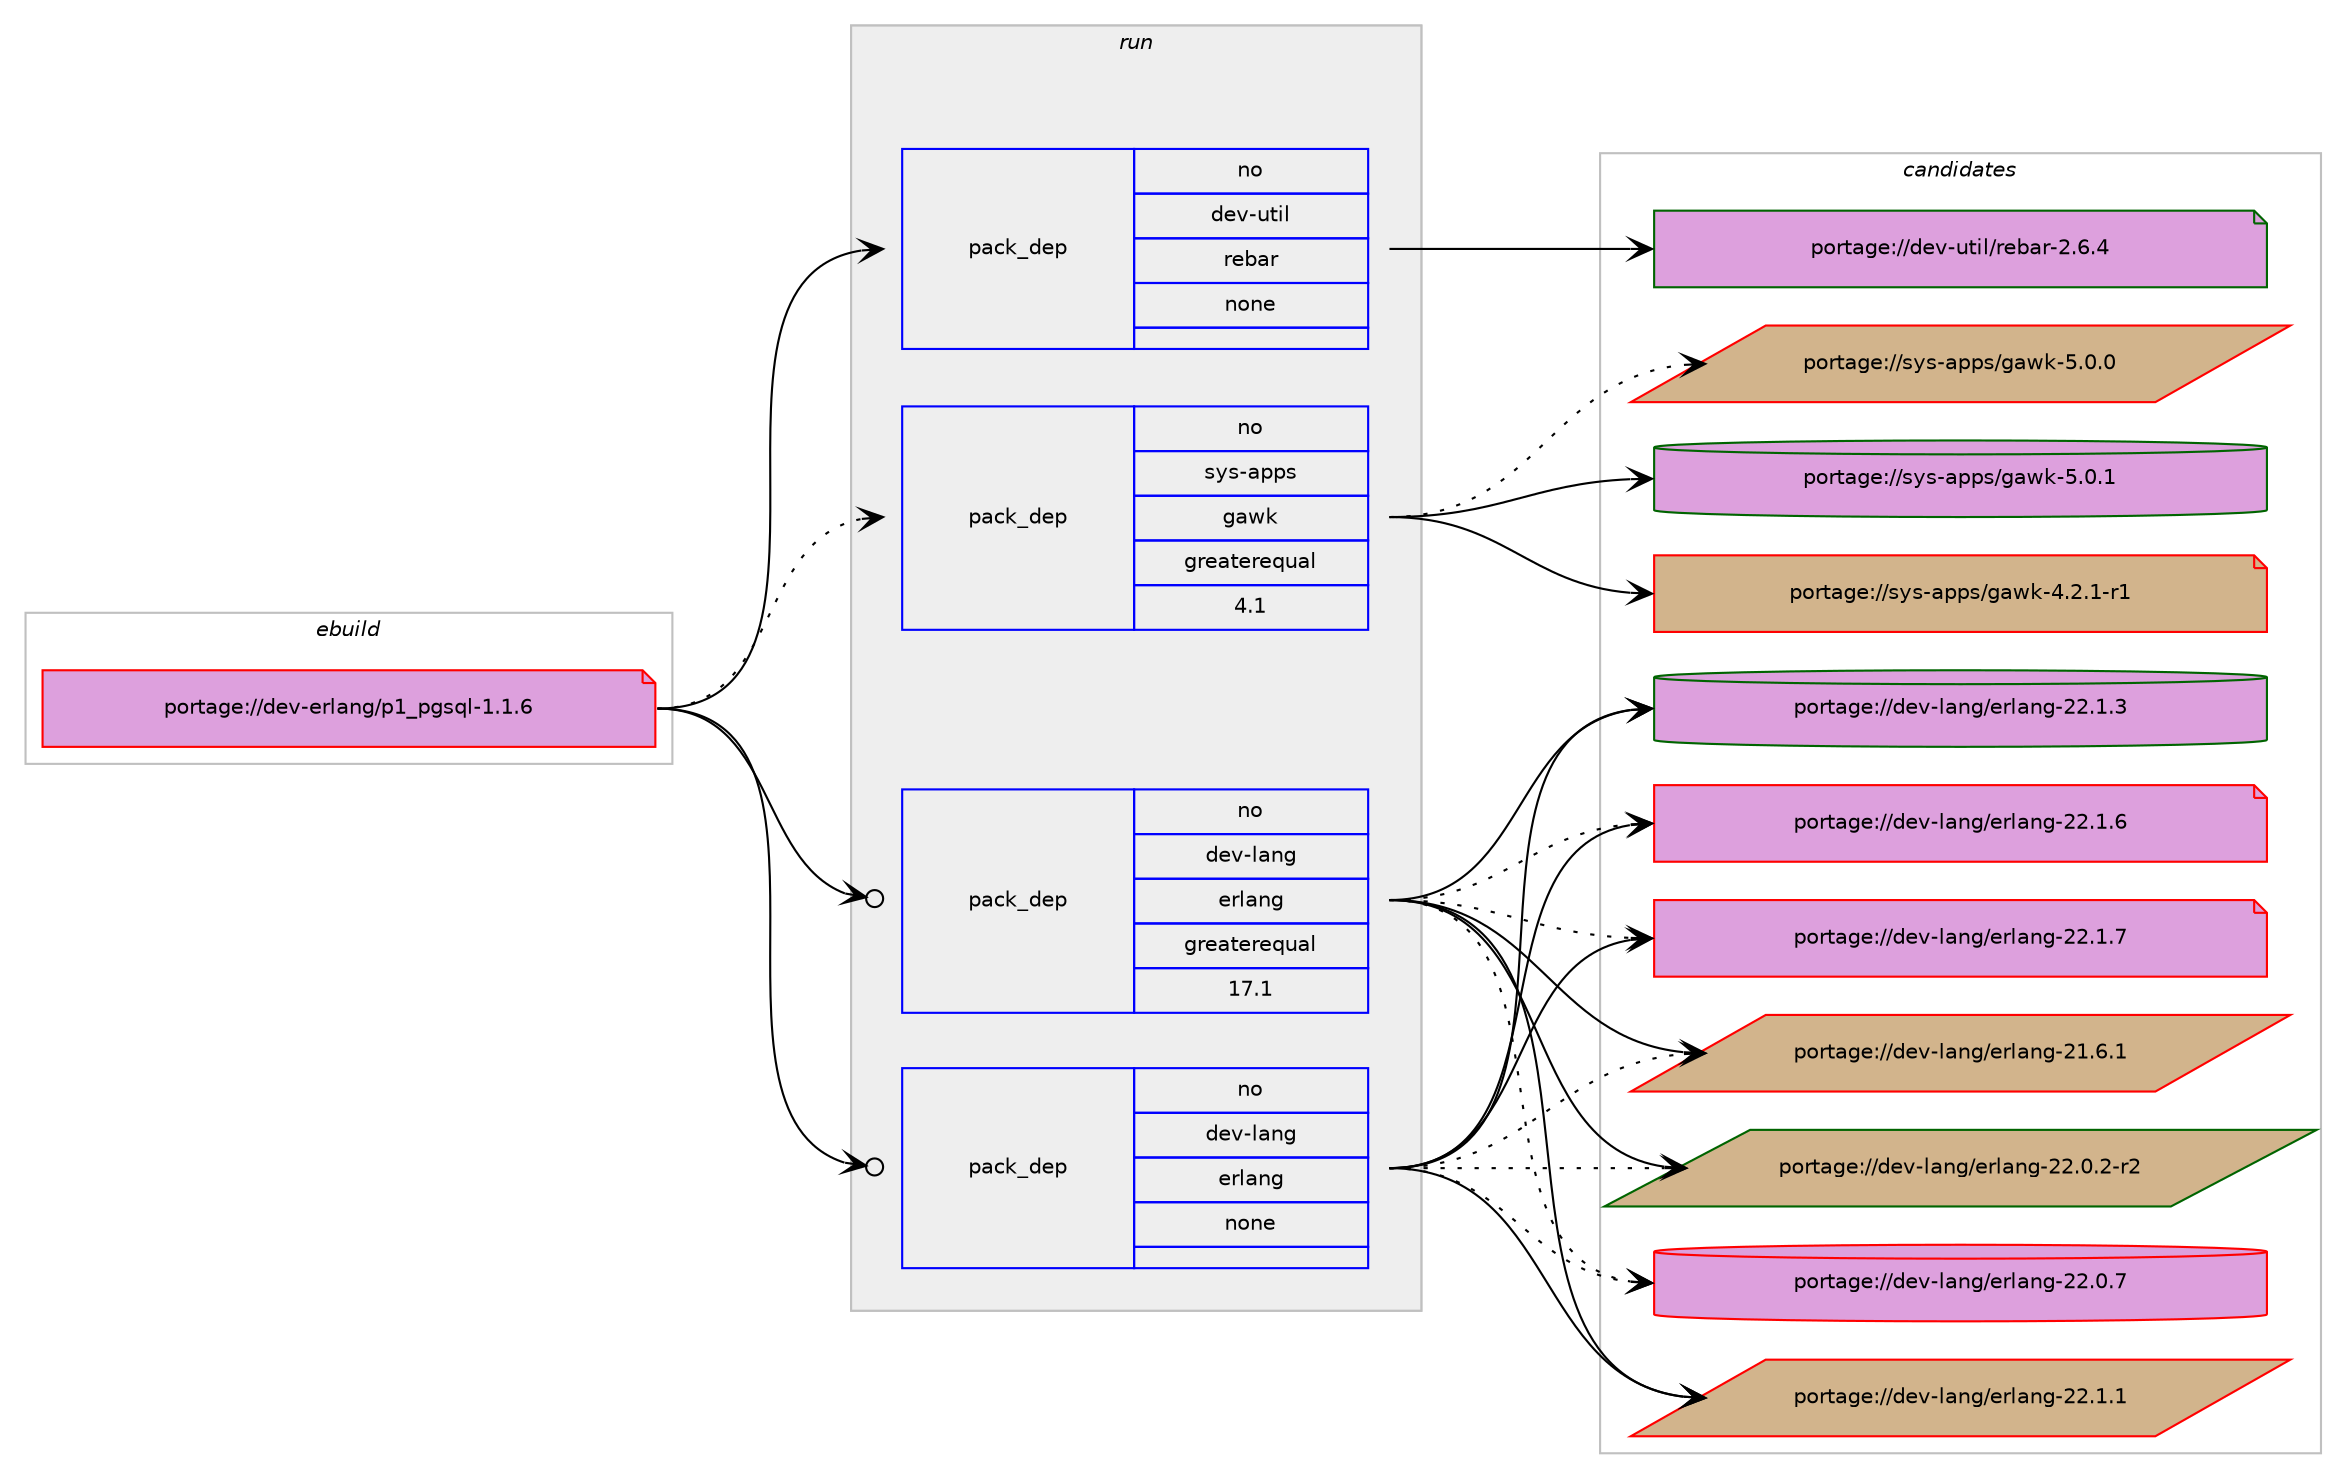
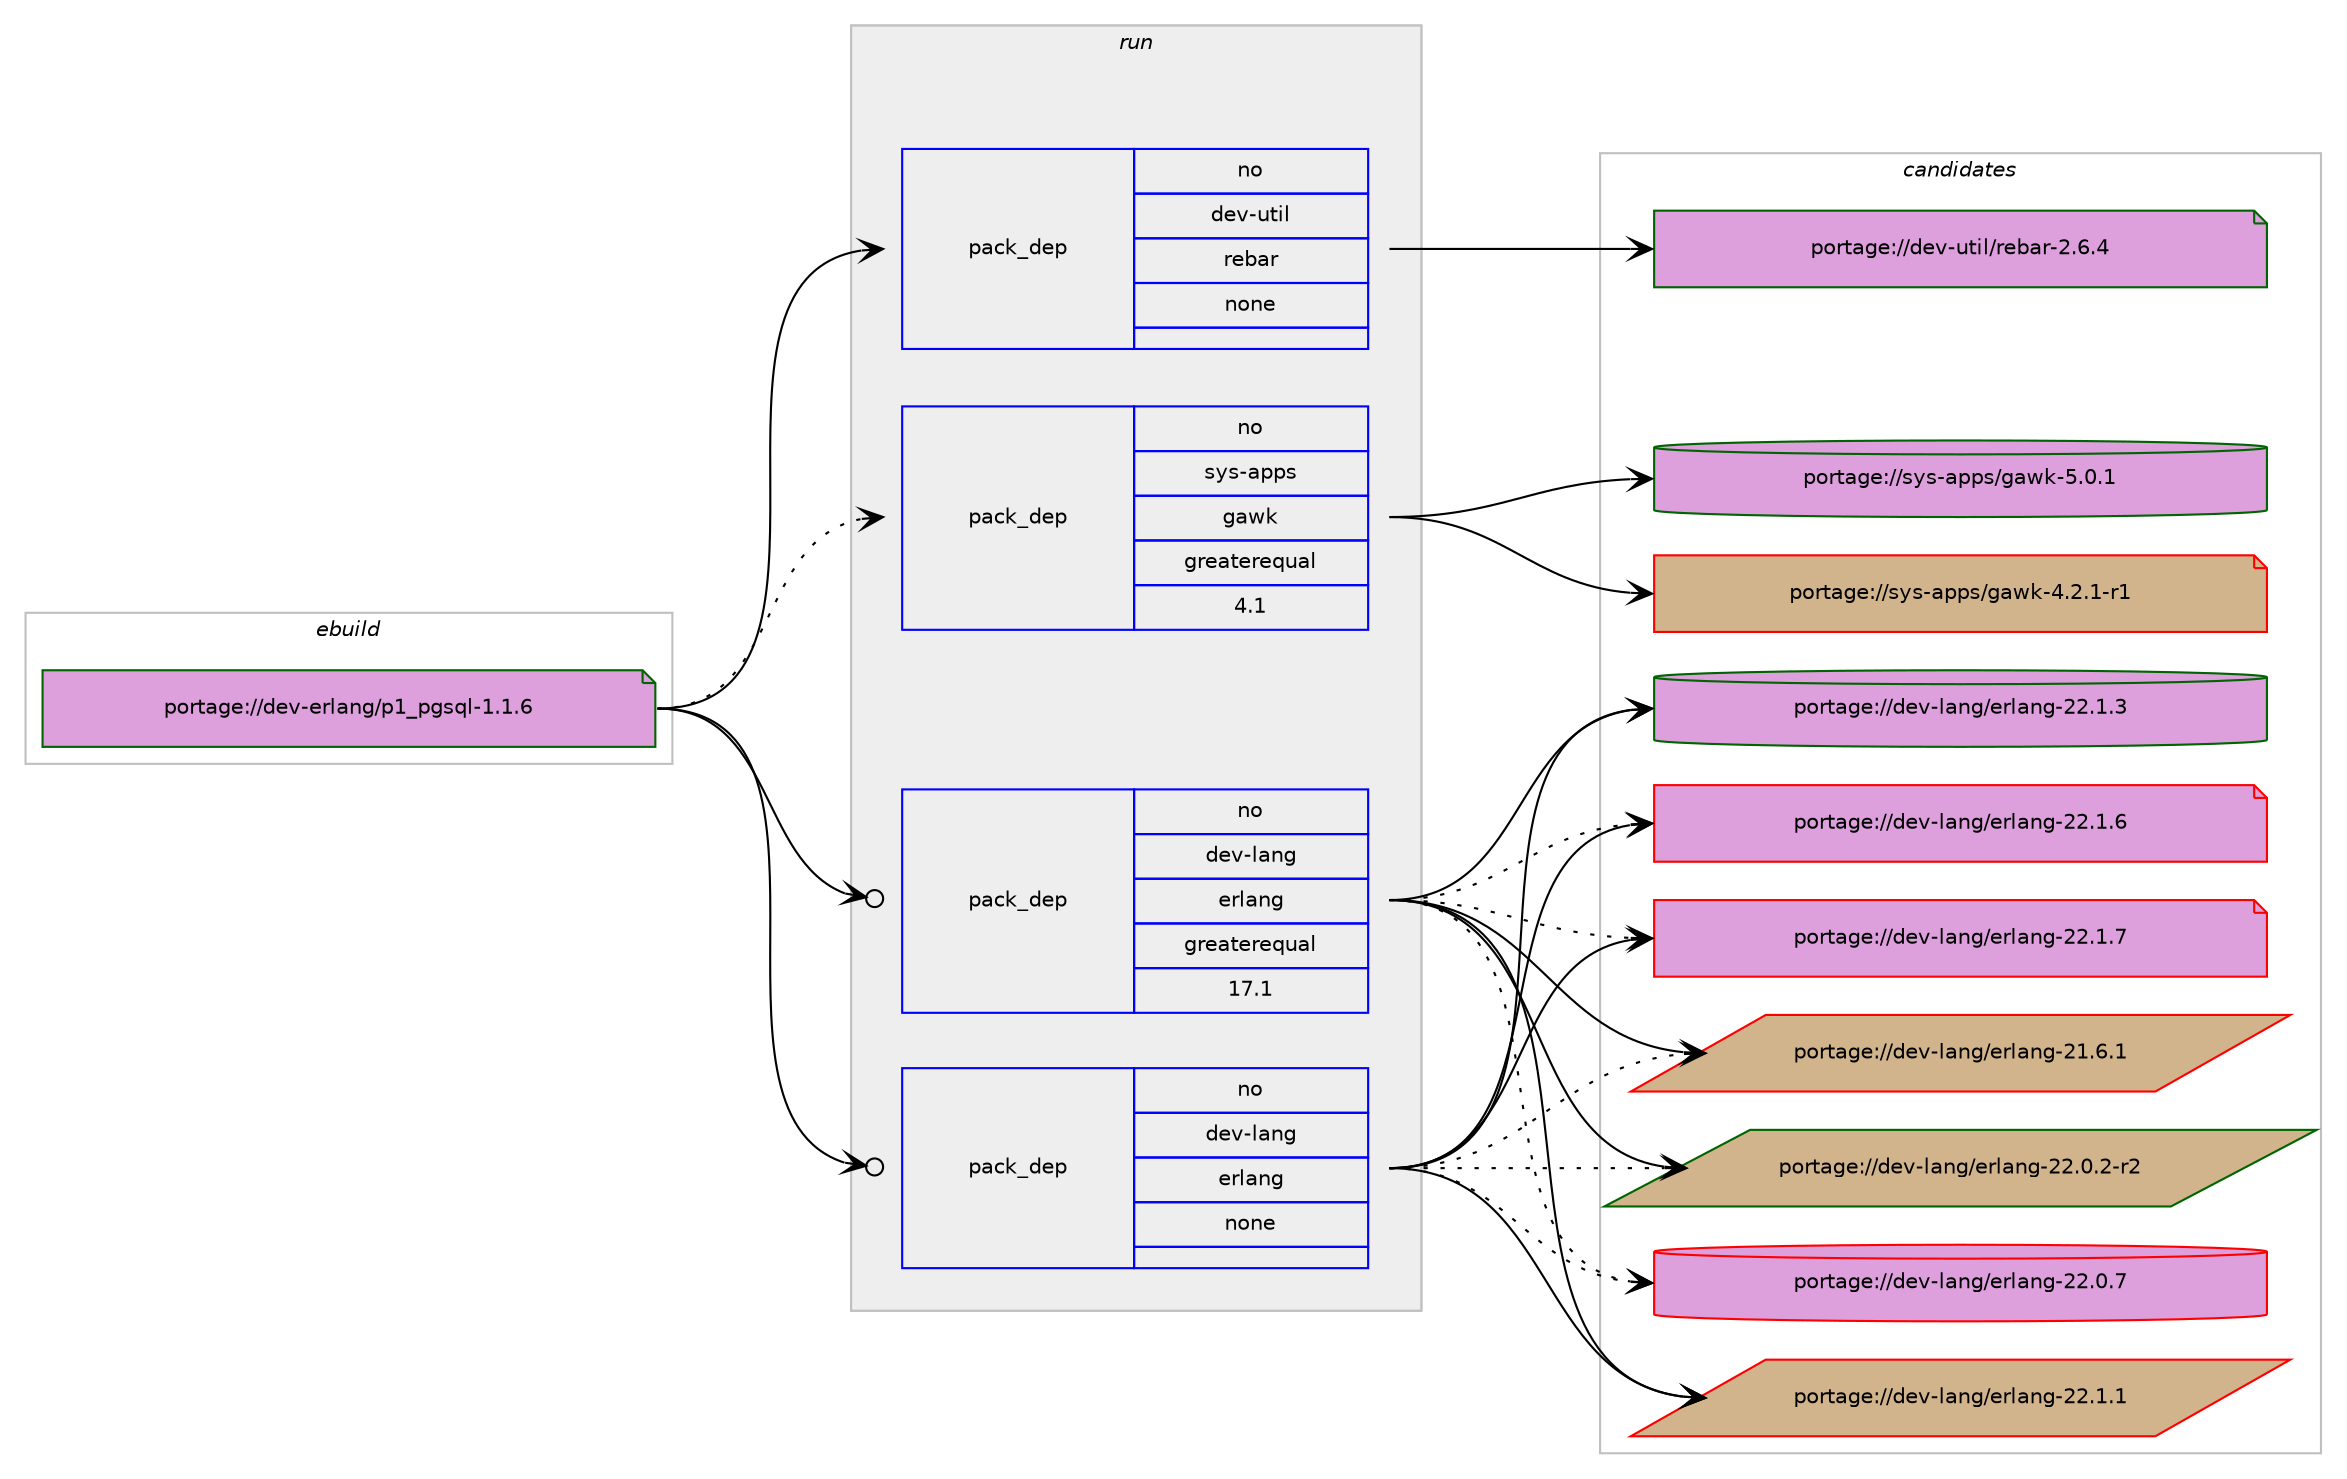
  digraph {
    compound=true
    concentrate=true
    fontname=Helvetica
    fontsize=10
    newrank=true
    rankdir=LR
    ranksep=1.5
    node [color=red fillcolor=plum fontname=Helvetica fontsize=10 shape=note style=filled]
    edge [arrowhead=vee headport=w style=solid tailport=e weight=100]
-   n1 [label="portage://dev-erlang/p1_pgsql-1.1.6" width=4]
+   n1 [color=darkgreen label="portage://dev-erlang/p1_pgsql-1.1.6" width=4]
    n2 [color=blue label=<<TABLE BORDER="0" CELLBORDER="1" CELLSPACING="0" CELLPADDING="4" WIDTH="220"><TR><TD ROWSPAN="6" CELLPADDING="30">pack_dep</TD></TR><TR><TD WIDTH="110">no</TD></TR><TR><TD>dev-util</TD></TR><TR><TD>rebar</TD></TR><TR><TD>none</TD></TR><TR><TD></TD></TR></TABLE>> shape=none fillcolor="" style=""]
    n3 [color=blue label=<<TABLE BORDER="0" CELLBORDER="1" CELLSPACING="0" CELLPADDING="4" WIDTH="220"><TR><TD ROWSPAN="6" CELLPADDING="30">pack_dep</TD></TR><TR><TD WIDTH="110">no</TD></TR><TR><TD>sys-apps</TD></TR><TR><TD>gawk</TD></TR><TR><TD>greaterequal</TD></TR><TR><TD>4.1</TD></TR></TABLE>> shape=none fillcolor="" style=""]
    n4 [color=blue label=<<TABLE BORDER="0" CELLBORDER="1" CELLSPACING="0" CELLPADDING="4" WIDTH="220"><TR><TD ROWSPAN="6" CELLPADDING="30">pack_dep</TD></TR><TR><TD WIDTH="110">no</TD></TR><TR><TD>dev-lang</TD></TR><TR><TD>erlang</TD></TR><TR><TD>greaterequal</TD></TR><TR><TD>17.1</TD></TR></TABLE>> shape=none fillcolor="" style=""]
    n5 [color=blue label=<<TABLE BORDER="0" CELLBORDER="1" CELLSPACING="0" CELLPADDING="4" WIDTH="220"><TR><TD ROWSPAN="6" CELLPADDING="30">pack_dep</TD></TR><TR><TD WIDTH="110">no</TD></TR><TR><TD>dev-lang</TD></TR><TR><TD>erlang</TD></TR><TR><TD>none</TD></TR><TR><TD></TD></TR></TABLE>> shape=none fillcolor="" style=""]
    n6 [color=darkgreen label="portage://dev-util/rebar-2.6.4" width=4]
    n7 [fillcolor=tan label="portage://sys-apps/gawk-4.2.1-r1" width=4]
-   n8 [fillcolor=tan label="portage://sys-apps/gawk-5.0.0" shape=parallelogram width=4]
    n9 [color=darkgreen label="portage://sys-apps/gawk-5.0.1" shape=cylinder width=4]
    n10 [fillcolor=tan label="portage://dev-lang/erlang-21.6.1" shape=parallelogram width=4]
    n11 [color=darkgreen fillcolor=tan label="portage://dev-lang/erlang-22.0.2-r2" shape=parallelogram width=4]
    n12 [label="portage://dev-lang/erlang-22.0.7" shape=cylinder width=4]
    n13 [fillcolor=tan label="portage://dev-lang/erlang-22.1.1" shape=parallelogram width=4]
    n14 [color=darkgreen label="portage://dev-lang/erlang-22.1.3" shape=cylinder width=4]
    n15 [label="portage://dev-lang/erlang-22.1.6" width=4]
    n16 [label="portage://dev-lang/erlang-22.1.7" width=4]
    subgraph cluster_1 {
      color=gray
      label=<<i>dependencies</i>>
      subgraph cluster_2 {
        color=gray
        fillcolor="#eeeeee"
        label=<<i>compile</i>>
        style=filled
        subgraph sub_3 {
          color=gray
          fillcolor="#eeeeee"
          label=<<i>compile</i>>
          style=filled
          n2
        }
        subgraph sub_4 {
          color=gray
          fillcolor="#eeeeee"
          label=<<i>compile</i>>
          style=filled
          n3
        }
      }
      subgraph cluster_5 {
        color=gray
        fillcolor="#eeeeee"
        label=<<i>compile and run</i>>
        style=filled
        subgraph sub_6 {
          color=gray
          fillcolor="#eeeeee"
          label=<<i>compile and run</i>>
          style=filled
          n4
        }
        subgraph sub_7 {
          color=gray
          fillcolor="#eeeeee"
          label=<<i>compile and run</i>>
          style=filled
          n5
        }
      }
      subgraph cluster_8 {
        color=gray
        fillcolor="#eeeeee"
        label=<<i>run</i>>
        style=filled
      }
    }
    subgraph cluster_9 {
      color=gray
      label=<<i>ebuild</i>>
      rank=same
      n1
    }
    subgraph cluster_10 {
      color=gray
      label=<<i>candidates</i>>
      rank=same
      subgraph sub_11 {
        color=black
        label=<<i>candidates</i>>
        nodesep=1
        rank=same
        n6
      }
      subgraph sub_12 {
        color=black
        label=<<i>candidates</i>>
        nodesep=1
        rank=same
        n7
-       n8
        n9
      }
      subgraph sub_13 {
        color=black
        label=<<i>candidates</i>>
        nodesep=1
        rank=same
        n10
        n11
        n12
        n13
        n14
        n15
        n16
      }
      subgraph sub_14 {
        color=black
        label=<<i>candidates</i>>
        nodesep=1
        rank=same
        n10
        n11
        n12
        n13
        n14
        n15
        n16
      }
    }
    n1 -> n2 [weight=20]
    n1 -> n3 [style=dotted weight=20]
    n1 -> n4 [arrowhead=odotvee weight=20]
    n1 -> n5 [arrowhead=odotvee weight=20]
    n2 -> n6
    n3 -> n7
-   n3 -> n8 [style=dotted]
    n3 -> n9
    n4 -> n10
    n4 -> n11
    n4 -> n12 [style=dotted]
    n4 -> n13
    n4 -> n14
    n4 -> n15 [style=dotted]
    n4 -> n16 [style=dotted]
    n5 -> n10 [style=dotted]
    n5 -> n11 [style=dotted]
    n5 -> n12 [style=dotted]
    n5 -> n13
    n5 -> n14
    n5 -> n15
    n5 -> n16
  }
